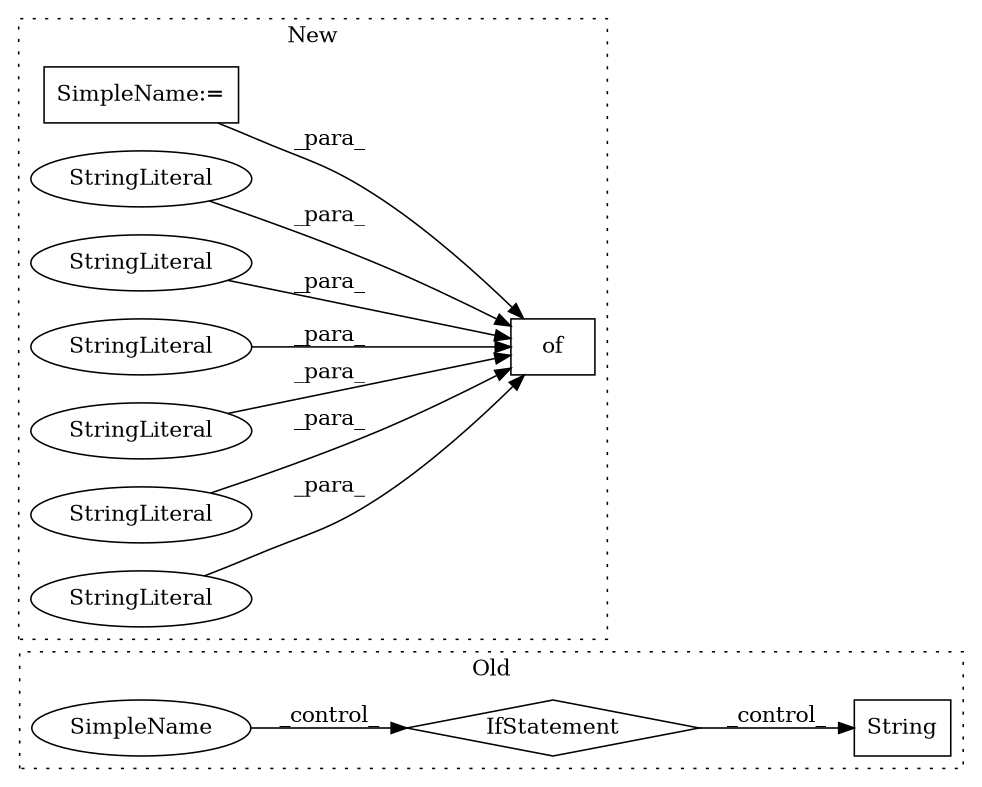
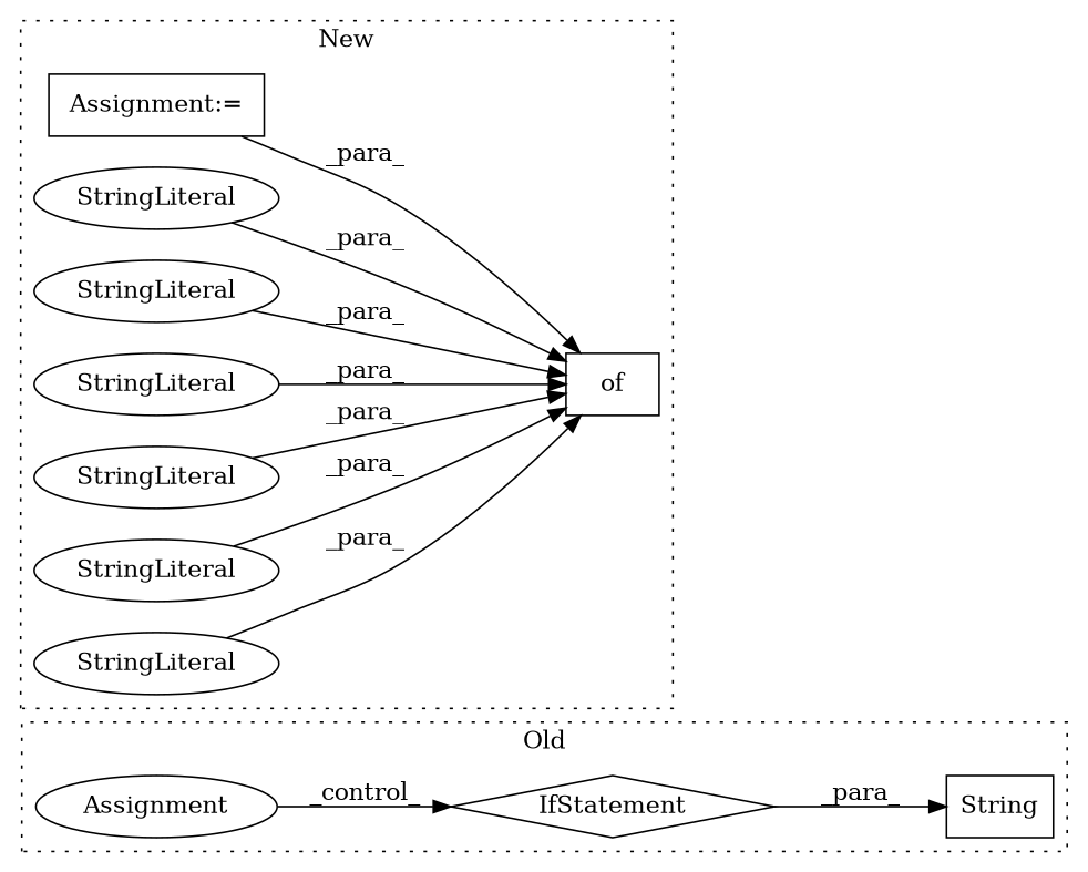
  digraph {
    rankdir=LR
    node [a=45 l=5 shape=ellipse]
    n1 [a=32 l="7,1" label=String s="233,247" shape=box]
    n2 [a=25 l=35 label=IfStatement s=309 shape=diamond]
-   n3 [a=42 label=SimpleName s=339]
+   n3 [a=42 label=Assignment s=339]
    n4 [a=32 l="3,1" label=of s="137,251" shape=box]
-   n5 [a=7 l=1 label="SimpleName:=" s=132 shape=box]
+   n5 [a=7 l=1 label="Assignment:=" s=132 shape=box]
    n6 [l=16 label=StringLiteral s=229]
    n7 [l=11 label=StringLiteral s=198]
    n8 [l=18 label=StringLiteral s=210]
    n9 [l=25 label=StringLiteral s=172]
    n10 [l=7 label=StringLiteral s=140]
    n11 [label=StringLiteral s=246]
    subgraph cluster_1 {
      label=Old
      style=dotted
      n1
      n2
      n3
    }
    subgraph cluster_2 {
      label=New
      style=dotted
      n4
      n5
      n6
      n7
      n8
      n9
      n10
      n11
    }
-   n2 -> n1 [label=_control_]
+   n2 -> n1 [label=_para_]
    n3 -> n2 [label=_control_]
    n5 -> n4 [label=_para_]
    n6 -> n4 [label=_para_]
    n7 -> n4 [label=_para_]
    n8 -> n4 [label=_para_]
    n9 -> n4 [label=_para_]
    n10 -> n4 [label=_para_]
    n11 -> n4 [label=_para_]
  }
